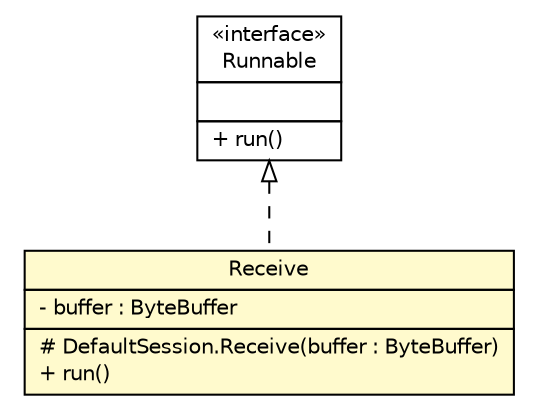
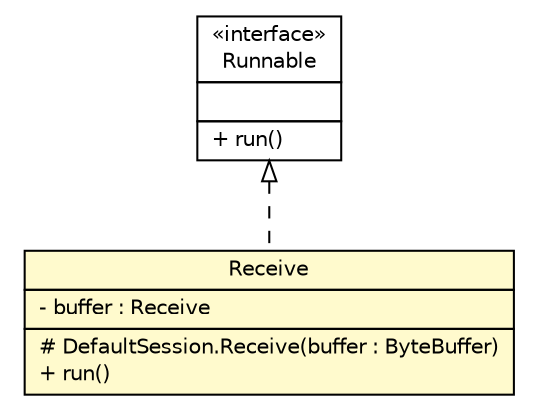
  digraph {
    nodesep=0.25
    ranksep=0.5
    node [fontcolor=black fontname=Helvetica fontsize=10.0 shape=plaintext]
-   n1 [label=<<table title="de.hsbremen.tc.tnc.tnccs.session.base.simple.DefaultSession.Receive" border="0" cellborder="1" cellspacing="0" cellpadding="2" port="p" bgcolor="lemonChiffon" href="./DefaultSession.Receive.html"> 		<tr><td><table border="0" cellspacing="0" cellpadding="1"> <tr><td align="center" balign="center"> Receive </td></tr> 		</table></td></tr> 		<tr><td><table border="0" cellspacing="0" cellpadding="1"> <tr><td align="left" balign="left"> - buffer : ByteBuffer </td></tr> 		</table></td></tr> 		<tr><td><table border="0" cellspacing="0" cellpadding="1"> <tr><td align="left" balign="left"> # DefaultSession.Receive(buffer : ByteBuffer) </td></tr> <tr><td align="left" balign="left"> + run() </td></tr> 		</table></td></tr> 		</table>>]
+   n1 [label=<<table title="de.hsbremen.tc.tnc.tnccs.session.base.simple.DefaultSession.Receive" border="0" cellborder="1" cellspacing="0" cellpadding="2" port="p" bgcolor="lemonChiffon" href="./DefaultSession.Receive.html"> 		<tr><td><table border="0" cellspacing="0" cellpadding="1"> <tr><td align="center" balign="center"> Receive </td></tr> 		</table></td></tr> 		<tr><td><table border="0" cellspacing="0" cellpadding="1"> <tr><td align="left" balign="left"> - buffer : Receive </td></tr> 		</table></td></tr> 		<tr><td><table border="0" cellspacing="0" cellpadding="1"> <tr><td align="left" balign="left"> # DefaultSession.Receive(buffer : ByteBuffer) </td></tr> <tr><td align="left" balign="left"> + run() </td></tr> 		</table></td></tr> 		</table>>]
    n2 [label=<<table title="java.lang.Runnable" border="0" cellborder="1" cellspacing="0" cellpadding="2" port="p" href="http://java.sun.com/j2se/1.4.2/docs/api/java/lang/Runnable.html"> 		<tr><td><table border="0" cellspacing="0" cellpadding="1"> <tr><td align="center" balign="center"> &#171;interface&#187; </td></tr> <tr><td align="center" balign="center"> Runnable </td></tr> 		</table></td></tr> 		<tr><td><table border="0" cellspacing="0" cellpadding="1"> <tr><td align="left" balign="left">  </td></tr> 		</table></td></tr> 		<tr><td><table border="0" cellspacing="0" cellpadding="1"> <tr><td align="left" balign="left"> + run() </td></tr> 		</table></td></tr> 		</table>>]
    n2 -> n1 [arrowtail=empty dir=back fontname=Helvetica fontsize=10 headport=p labelfontname=Helvetica labelfontsize=10 style=dashed tailport=p]
  }
